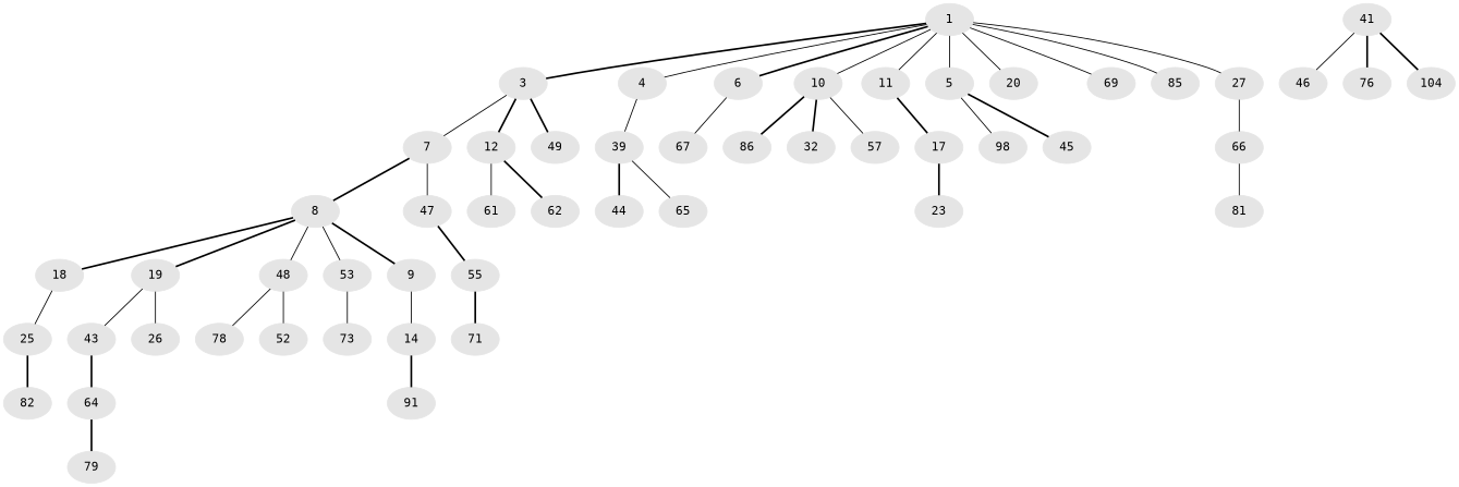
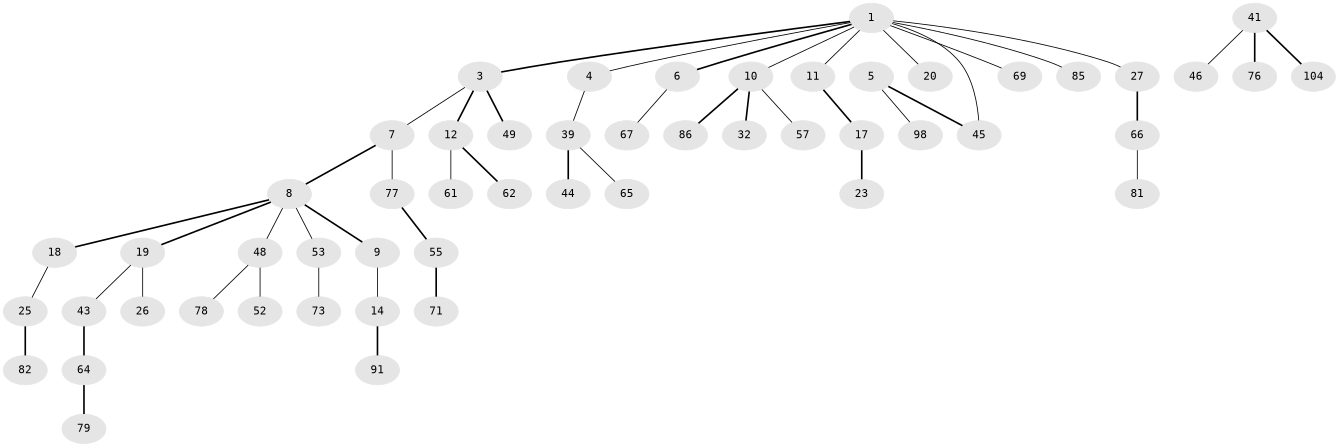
  graph {
    fontname="DejaVu Sans Mono"
    node [color=gray90 fontname="DejaVu Sans Mono" style=filled]
    edge [fontname="DejaVu Sans Mono" style=solid]
    1 [super="+2+24"]
    3 [super="+28"]
    4
    5 [super="+35"]
    6
    10 [super="+54+93"]
    11
    20
    27 [super="+37"]
    69
    85
    7 [super="+16+103"]
    12 [super="+38"]
    49 [super="+101"]
    39
    45 [super="+95+96"]
    98
    67
    32 [super="+59"]
    57
    86 [super="+97"]
    17
    66
    8 [super="+13+15"]
-   47
+   47 [label=77]
    61
    62 [super="+88+106"]
    44
    65
    9 [super="+50"]
    18 [super="+70"]
    19 [super="+22"]
    48
    53 [super="+72+83"]
    55
    14
    25 [super="+33+68"]
    26 [super="+84+80"]
    43
    52
    n41 [label=78]
    73
    91
    23 [super="+56"]
    82
    64 [super="+87+90"]
    81
    41 [super="+42"]
    46 [super="+78"]
    76
    104
    79 [super="+89"]
    71 [super="+77"]
    1 -- 3 [style=bold]
    1 -- 4
-   1 -- 5
+   1 -- 45
    1 -- 6 [style=bold]
    1 -- 10
    1 -- 11
    1 -- 20
    1 -- 27
    1 -- 69
    1 -- 85
    3 -- 7
    3 -- 12 [style=bold]
    3 -- 49 [style=bold]
    4 -- 39
    5 -- 45 [style=bold]
    5 -- 98
    6 -- 67
    10 -- 32 [style=bold]
    10 -- 57
    10 -- 86 [style=bold]
    11 -- 17 [style=bold]
-   27 -- 66
+   27 -- 66 [style=bold]
    7 -- 8 [style=bold]
    7 -- 47
    12 -- 61
    12 -- 62 [style=bold]
    39 -- 44 [style=bold]
    39 -- 65
    17 -- 23 [style=bold]
    66 -- 81
    8 -- 9 [style=bold]
    8 -- 18 [style=bold]
    8 -- 19 [style=bold]
    8 -- 48
    8 -- 53
    47 -- 55 [style=bold]
    9 -- 14
    18 -- 25
    19 -- 26
    19 -- 43
    48 -- 52
    48 -- n41
    53 -- 73
    55 -- 71 [style=bold]
    14 -- 91 [style=bold]
    25 -- 82 [style=bold]
    43 -- 64 [style=bold]
    64 -- 79 [style=bold]
    41 -- 46
    41 -- 76 [style=bold]
    41 -- 104 [style=bold]
  }
